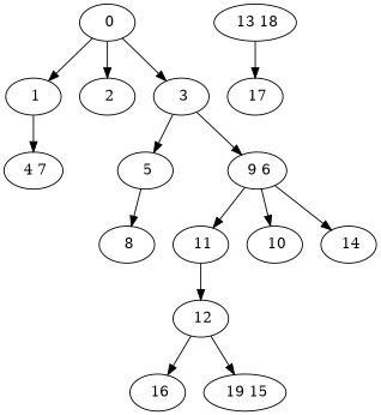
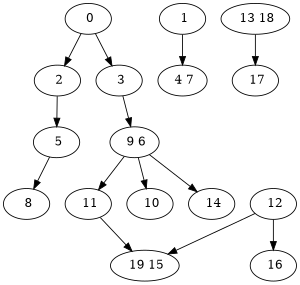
  digraph {
    " 0"
    " 1"
    " 2"
    " 3"
    " 4 7"
    " 5"
    " 9 6"
    " 8"
    " 11"
    " 10"
    " 14"
    " 12"
    " 13 18"
    " 17"
    " 16"
    " 19 15"
-   " 0" -> " 1"
    " 0" -> " 2"
    " 0" -> " 3"
    " 1" -> " 4 7"
-   " 3" -> " 5"
+   " 2" -> " 5"
    " 3" -> " 9 6"
    " 5" -> " 8"
    " 9 6" -> " 11"
    " 9 6" -> " 10"
    " 9 6" -> " 14"
-   " 11" -> " 12"
+   " 11" -> " 19 15"
    " 12" -> " 16"
    " 12" -> " 19 15"
    " 13 18" -> " 17"
  }
